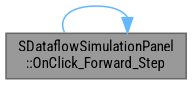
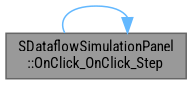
  digraph {
    rankdir=LR
    fontname="Roboto Condensed"
-   n1 [color=gray40 fillcolor=grey60 fontcolor=black fontname="Roboto Condensed" fontsize=10 height=0.2 label="SDataflowSimulationPanel\l::OnClick_Forward_Step" shape=box style=filled width=0.4]
+   n1 [color=gray40 fillcolor=grey60 fontcolor=black fontname="Roboto Condensed" fontsize=10 height=0.2 label="SDataflowSimulationPanel\l::OnClick_OnClick_Step" shape=box style=filled width=0.4]
    n1 -> n1 [color=steelblue1 fontname="Roboto Condensed" fontsize=10 labelfontname=Helvetica labelfontsize=10 style=solid]
  }
